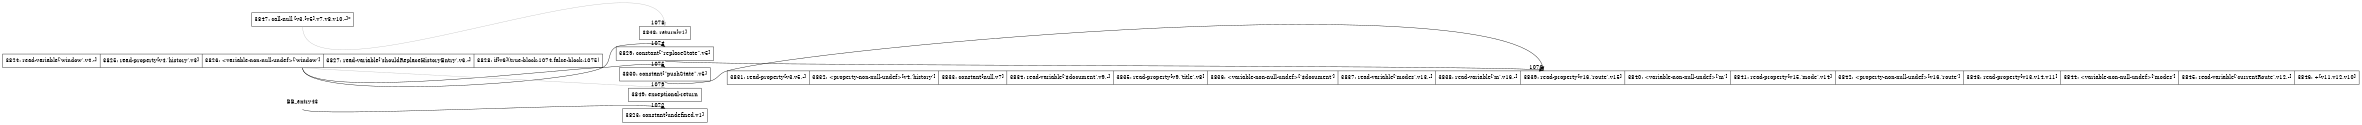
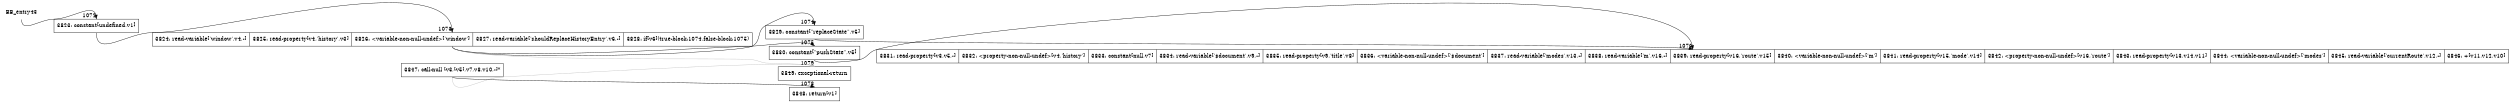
  digraph {
    rankdir=LR
    node [shape=record]
    edge [headport=n tailport=s]
    n1 [label=BB_entry43 shape=none]
    n2 [label="{3823: constant[undefined,v1]}"]
    n3 [label="{3824: read-variable['window',v4,-]|3825: read-property[v4,'history',v3]|3826: \<variable-non-null-undef\>['window']|3827: read-variable['shouldReplaceHistoryEntry',v6,-]|3828: if[v6](true-block:1074,false-block:1075)}"]
    n4 [label="{3829: constant[\"replaceState\",v5]}"]
    n5 [label="{3830: constant[\"pushState\",v5]}"]
    n6 [label="{3849: exceptional-return}"]
    n7 [label="{3831: read-property[v3,v5,-]|3832: \<property-non-null-undef\>[v4,'history']|3833: constant[null,v7]|3834: read-variable['$document',v9,-]|3835: read-property[v9,'title',v8]|3836: \<variable-non-null-undef\>['$document']|3837: read-variable['modes',v13,-]|3838: read-variable['m',v16,-]|3839: read-property[v16,'route',v15]|3840: \<variable-non-null-undef\>['m']|3841: read-property[v15,'mode',v14]|3842: \<property-non-null-undef\>[v16,'route']|3843: read-property[v13,v14,v11]|3844: \<variable-non-null-undef\>['modes']|3845: read-variable['currentRoute',v12,-]|3846: +[v11,v12,v10]}"]
    n8 [label="{3847: call-null [v3,[v5],v7,v8,v10,-]*}"]
    n9 [label="{3848: return[v1]}"]
    n1 -> n2 [headlabel="    1072"]
+   n2 -> n3 [headlabel="      1073"]
    n3 -> n4 [headlabel="      1074"]
    n3 -> n5 [headlabel="      1075"]
    n3 -> n6 [color=gray headlabel="      1079"]
    n4 -> n7 [headlabel="      1076"]
    n5 -> n7
-   n8 -> n9 [headlabel="      1078" color=gray]
+   n8 -> n6 [color=gray]
+   n8 -> n9 [headlabel="      1078"]
  }
